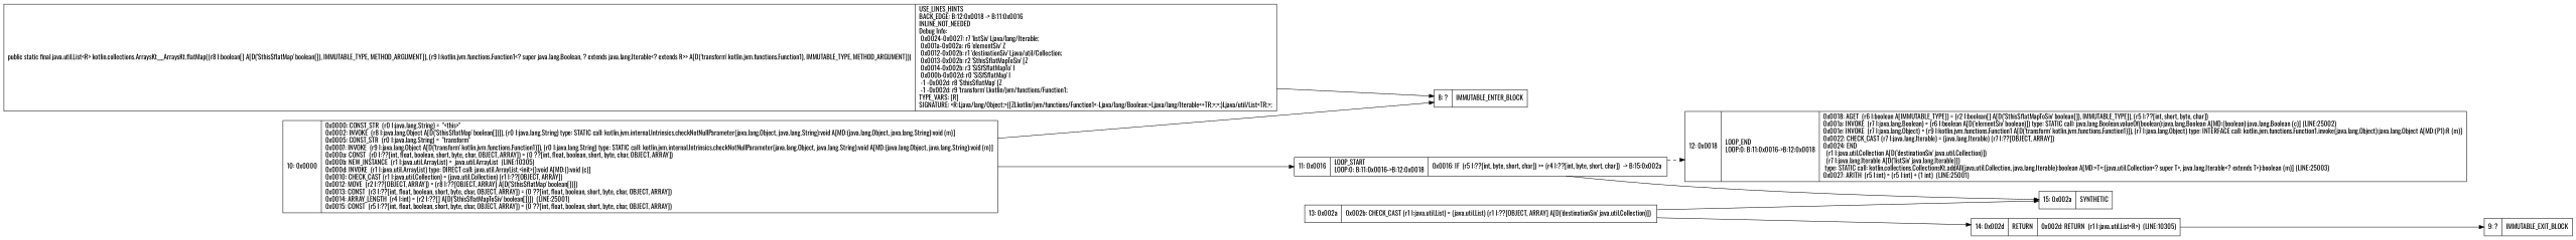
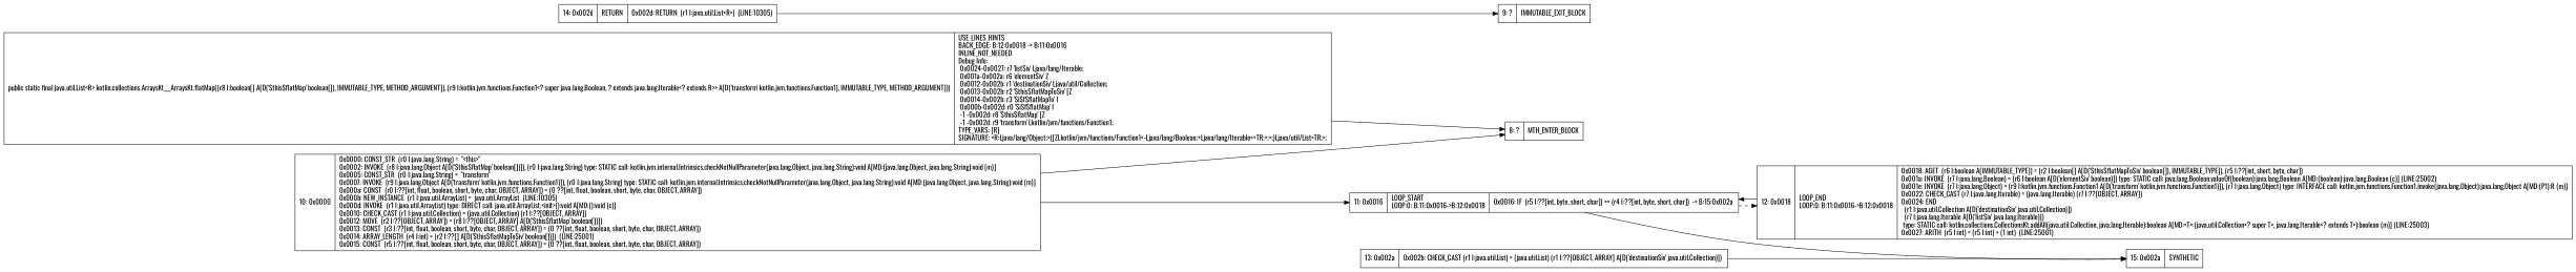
  digraph {
    fontname=Oswald
    rankdir=LR
    node [fontname=Oswald shape=record]
    edge [fontname=Oswald]
-   n1 [label="{8\:\ ?|IMMUTABLE_ENTER_BLOCK\l}"]
+   n1 [label="{8\:\ ?|MTH_ENTER_BLOCK\l}"]
    n2 [label="{10\:\ 0x0000|0x0000: CONST_STR  (r0 I:java.lang.String) =  \"\<this\>\" \l0x0002: INVOKE  (r8 I:java.lang.Object A[D('$this$flatMap' boolean[])]), (r0 I:java.lang.String) type: STATIC call: kotlin.jvm.internal.Intrinsics.checkNotNullParameter(java.lang.Object, java.lang.String):void A[MD:(java.lang.Object, java.lang.String):void (m)]\l0x0005: CONST_STR  (r0 I:java.lang.String) =  \"transform\" \l0x0007: INVOKE  (r9 I:java.lang.Object A[D('transform' kotlin.jvm.functions.Function1)]), (r0 I:java.lang.String) type: STATIC call: kotlin.jvm.internal.Intrinsics.checkNotNullParameter(java.lang.Object, java.lang.String):void A[MD:(java.lang.Object, java.lang.String):void (m)]\l0x000a: CONST  (r0 I:??[int, float, boolean, short, byte, char, OBJECT, ARRAY]) = (0 ??[int, float, boolean, short, byte, char, OBJECT, ARRAY]) \l0x000b: NEW_INSTANCE  (r1 I:java.util.ArrayList) =  java.util.ArrayList  (LINE:10305)\l0x000d: INVOKE  (r1 I:java.util.ArrayList) type: DIRECT call: java.util.ArrayList.\<init\>():void A[MD:():void (c)]\l0x0010: CHECK_CAST (r1 I:java.util.Collection) = (java.util.Collection) (r1 I:??[OBJECT, ARRAY]) \l0x0012: MOVE  (r2 I:??[OBJECT, ARRAY]) = (r8 I:??[OBJECT, ARRAY] A[D('$this$flatMap' boolean[])]) \l0x0013: CONST  (r3 I:??[int, float, boolean, short, byte, char, OBJECT, ARRAY]) = (0 ??[int, float, boolean, short, byte, char, OBJECT, ARRAY]) \l0x0014: ARRAY_LENGTH  (r4 I:int) = (r2 I:??[] A[D('$this$flatMapTo$iv' boolean[])])  (LINE:25001)\l0x0015: CONST  (r5 I:??[int, float, boolean, short, byte, char, OBJECT, ARRAY]) = (0 ??[int, float, boolean, short, byte, char, OBJECT, ARRAY]) \l}"]
    n3 [label="{11\:\ 0x0016|LOOP_START\lLOOP:0: B:11:0x0016\-\>B:12:0x0018\l|0x0016: IF  (r5 I:??[int, byte, short, char]) \>= (r4 I:??[int, byte, short, char])  \-\> B:15:0x002a \l}"]
    n4 [label="{12\:\ 0x0018|LOOP_END\lLOOP:0: B:11:0x0016\-\>B:12:0x0018\l|0x0018: AGET  (r6 I:boolean A[IMMUTABLE_TYPE]) = (r2 I:boolean[] A[D('$this$flatMapTo$iv' boolean[]), IMMUTABLE_TYPE]), (r5 I:??[int, short, byte, char]) \l0x001a: INVOKE  (r7 I:java.lang.Boolean) = (r6 I:boolean A[D('element$iv' boolean)]) type: STATIC call: java.lang.Boolean.valueOf(boolean):java.lang.Boolean A[MD:(boolean):java.lang.Boolean (c)] (LINE:25002)\l0x001e: INVOKE  (r7 I:java.lang.Object) = (r9 I:kotlin.jvm.functions.Function1 A[D('transform' kotlin.jvm.functions.Function1)]), (r7 I:java.lang.Object) type: INTERFACE call: kotlin.jvm.functions.Function1.invoke(java.lang.Object):java.lang.Object A[MD:(P1):R (m)]\l0x0022: CHECK_CAST (r7 I:java.lang.Iterable) = (java.lang.Iterable) (r7 I:??[OBJECT, ARRAY]) \l0x0024: END  \l  (r1 I:java.util.Collection A[D('destination$iv' java.util.Collection)])\l  (r7 I:java.lang.Iterable A[D('list$iv' java.lang.Iterable)])\l type: STATIC call: kotlin.collections.CollectionsKt.addAll(java.util.Collection, java.lang.Iterable):boolean A[MD:\<T\>:(java.util.Collection\<? super T\>, java.lang.Iterable\<? extends T\>):boolean (m)] (LINE:25003)\l0x0027: ARITH  (r5 I:int) = (r5 I:int) + (1 int)  (LINE:25001)\l}"]
    n5 [label="{15\:\ 0x002a|SYNTHETIC\l}"]
    n6 [label="{13\:\ 0x002a|0x002b: CHECK_CAST (r1 I:java.util.List) = (java.util.List) (r1 I:??[OBJECT, ARRAY] A[D('destination$iv' java.util.Collection)]) \l}"]
    n7 [label="{14\:\ 0x002d|RETURN\l|0x002d: RETURN  (r1 I:java.util.List\<R\>)  (LINE:10305)\l}"]
    n8 [label="{9\:\ ?|IMMUTABLE_EXIT_BLOCK\l}"]
    n9 [label="{public static final java.util.List\<R\> kotlin.collections.ArraysKt___ArraysKt.flatMap((r8 I:boolean[] A[D('$this$flatMap' boolean[]), IMMUTABLE_TYPE, METHOD_ARGUMENT]), (r9 I:kotlin.jvm.functions.Function1\<? super java.lang.Boolean, ? extends java.lang.Iterable\<? extends R\>\> A[D('transform' kotlin.jvm.functions.Function1), IMMUTABLE_TYPE, METHOD_ARGUMENT]))  | USE_LINES_HINTS\lBACK_EDGE: B:12:0x0018 \-\> B:11:0x0016\lINLINE_NOT_NEEDED\lDebug Info:\l  0x0024\-0x0027: r7 'list$iv' Ljava\/lang\/Iterable;\l  0x001a\-0x002a: r6 'element$iv' Z\l  0x0012\-0x002b: r1 'destination$iv' Ljava\/util\/Collection;\l  0x0013\-0x002b: r2 '$this$flatMapTo$iv' [Z\l  0x0014\-0x002b: r3 '$i$f$flatMapTo' I\l  0x000b\-0x002d: r0 '$i$f$flatMap' I\l  \-1 \-0x002d: r8 '$this$flatMap' [Z\l  \-1 \-0x002d: r9 'transform' Lkotlin\/jvm\/functions\/Function1;\lTYPE_VARS: [R]\lSIGNATURE: \<R:Ljava\/lang\/Object;\>([ZLkotlin\/jvm\/functions\/Function1\<\-Ljava\/lang\/Boolean;+Ljava\/lang\/Iterable\<+TR;\>;\>;)Ljava\/util\/List\<TR;\>;\l}"]
    n2 -> n1
    n2 -> n3
    n3 -> n4 [style=dashed]
    n3 -> n5
+   n4 -> n3
    n6 -> n5
-   n6 -> n7
    n7 -> n8
    n9 -> n1
  }
